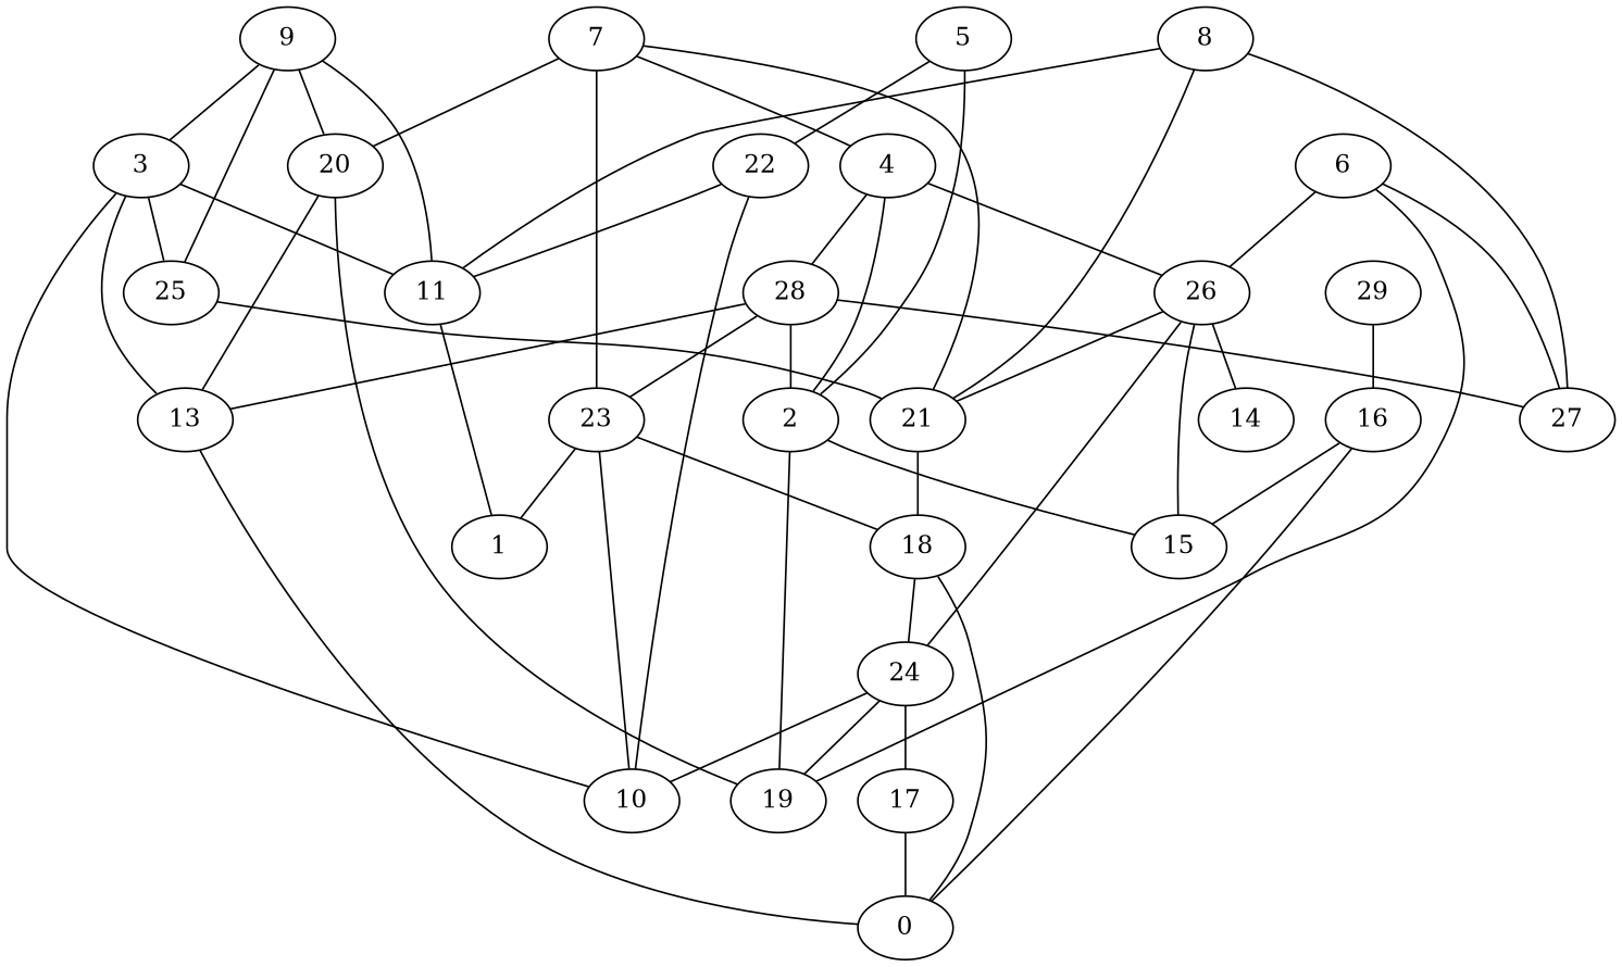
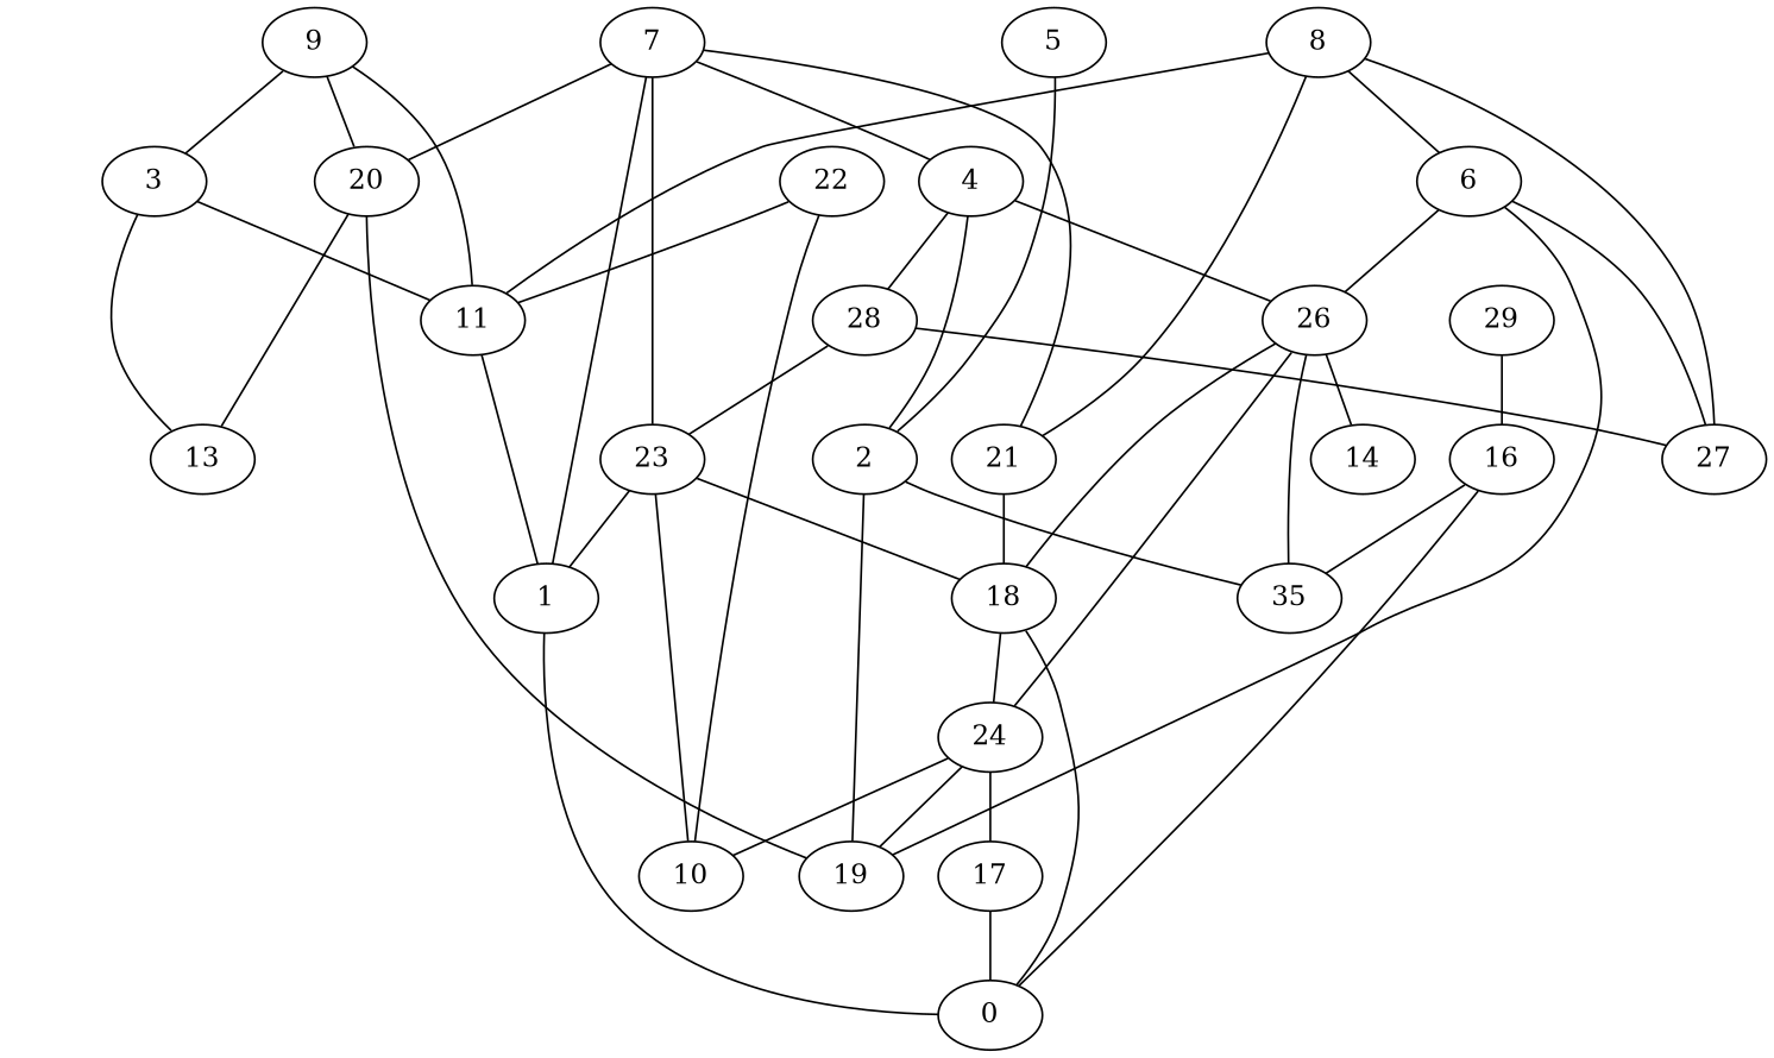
  digraph {
    edge [color=black dir=none]
-   15
+   15 [label=35]
    29
    16
    0
    26
    24
    21
    14
    19
    10
    17
    18
    9
    3
-   25
    20
    11
    13
    6
    27
    22
    4
    2
    28
    7
    23
    1
    5
    8
    subgraph sub_1 {
      15
      29
      16
      0
      26
      24
      21
      14
      19
      10
      17
      18
      9
      3
-     25
      20
      11
      13
      6
      27
      22
      4
      2
      28
      7
      23
      1
      5
      8
    }
    29 -> 16
    16 -> 15
    16 -> 0
    26 -> 15
    26 -> 24
-   26 -> 21
+   26 -> 18
    26 -> 14
    24 -> 19
    24 -> 10
    24 -> 17
    21 -> 18
    17 -> 0
    18 -> 0
    18 -> 24
    9 -> 3
-   9 -> 25
    9 -> 20
    9 -> 11
-   3 -> 10
-   3 -> 25
    3 -> 11
    3 -> 13
-   25 -> 21
    20 -> 19
    20 -> 13
    11 -> 1
    6 -> 26
    6 -> 19
    6 -> 27
    22 -> 10
    22 -> 11
    4 -> 26
    4 -> 2
    4 -> 28
    2 -> 15
    2 -> 19
-   28 -> 13
    28 -> 27
-   28 -> 2
    28 -> 23
    7 -> 21
    7 -> 20
    7 -> 4
    7 -> 23
+   7 -> 1
    23 -> 10
    23 -> 18
    23 -> 1
-   13 -> 0
-   5 -> 22
+   1 -> 0
    5 -> 2
    8 -> 21
    8 -> 11
+   8 -> 6
    8 -> 27
  }
